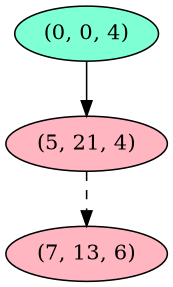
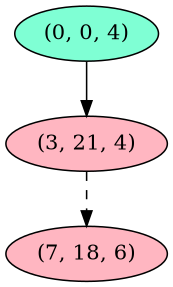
  digraph {
    node [fillcolor=lightpink style=filled]
    n1 [fillcolor=aquamarine label="(0, 0, 4)"]
-   "(5, 21, 4)"
-   "(7, 18, 6)" [label="(7, 13, 6)"]
+   "(5, 21, 4)" [label="(3, 21, 4)"]
+   "(7, 18, 6)"
    n1 -> "(5, 21, 4)" [style=solid]
    "(5, 21, 4)" -> "(7, 18, 6)" [style=dashed]
  }
